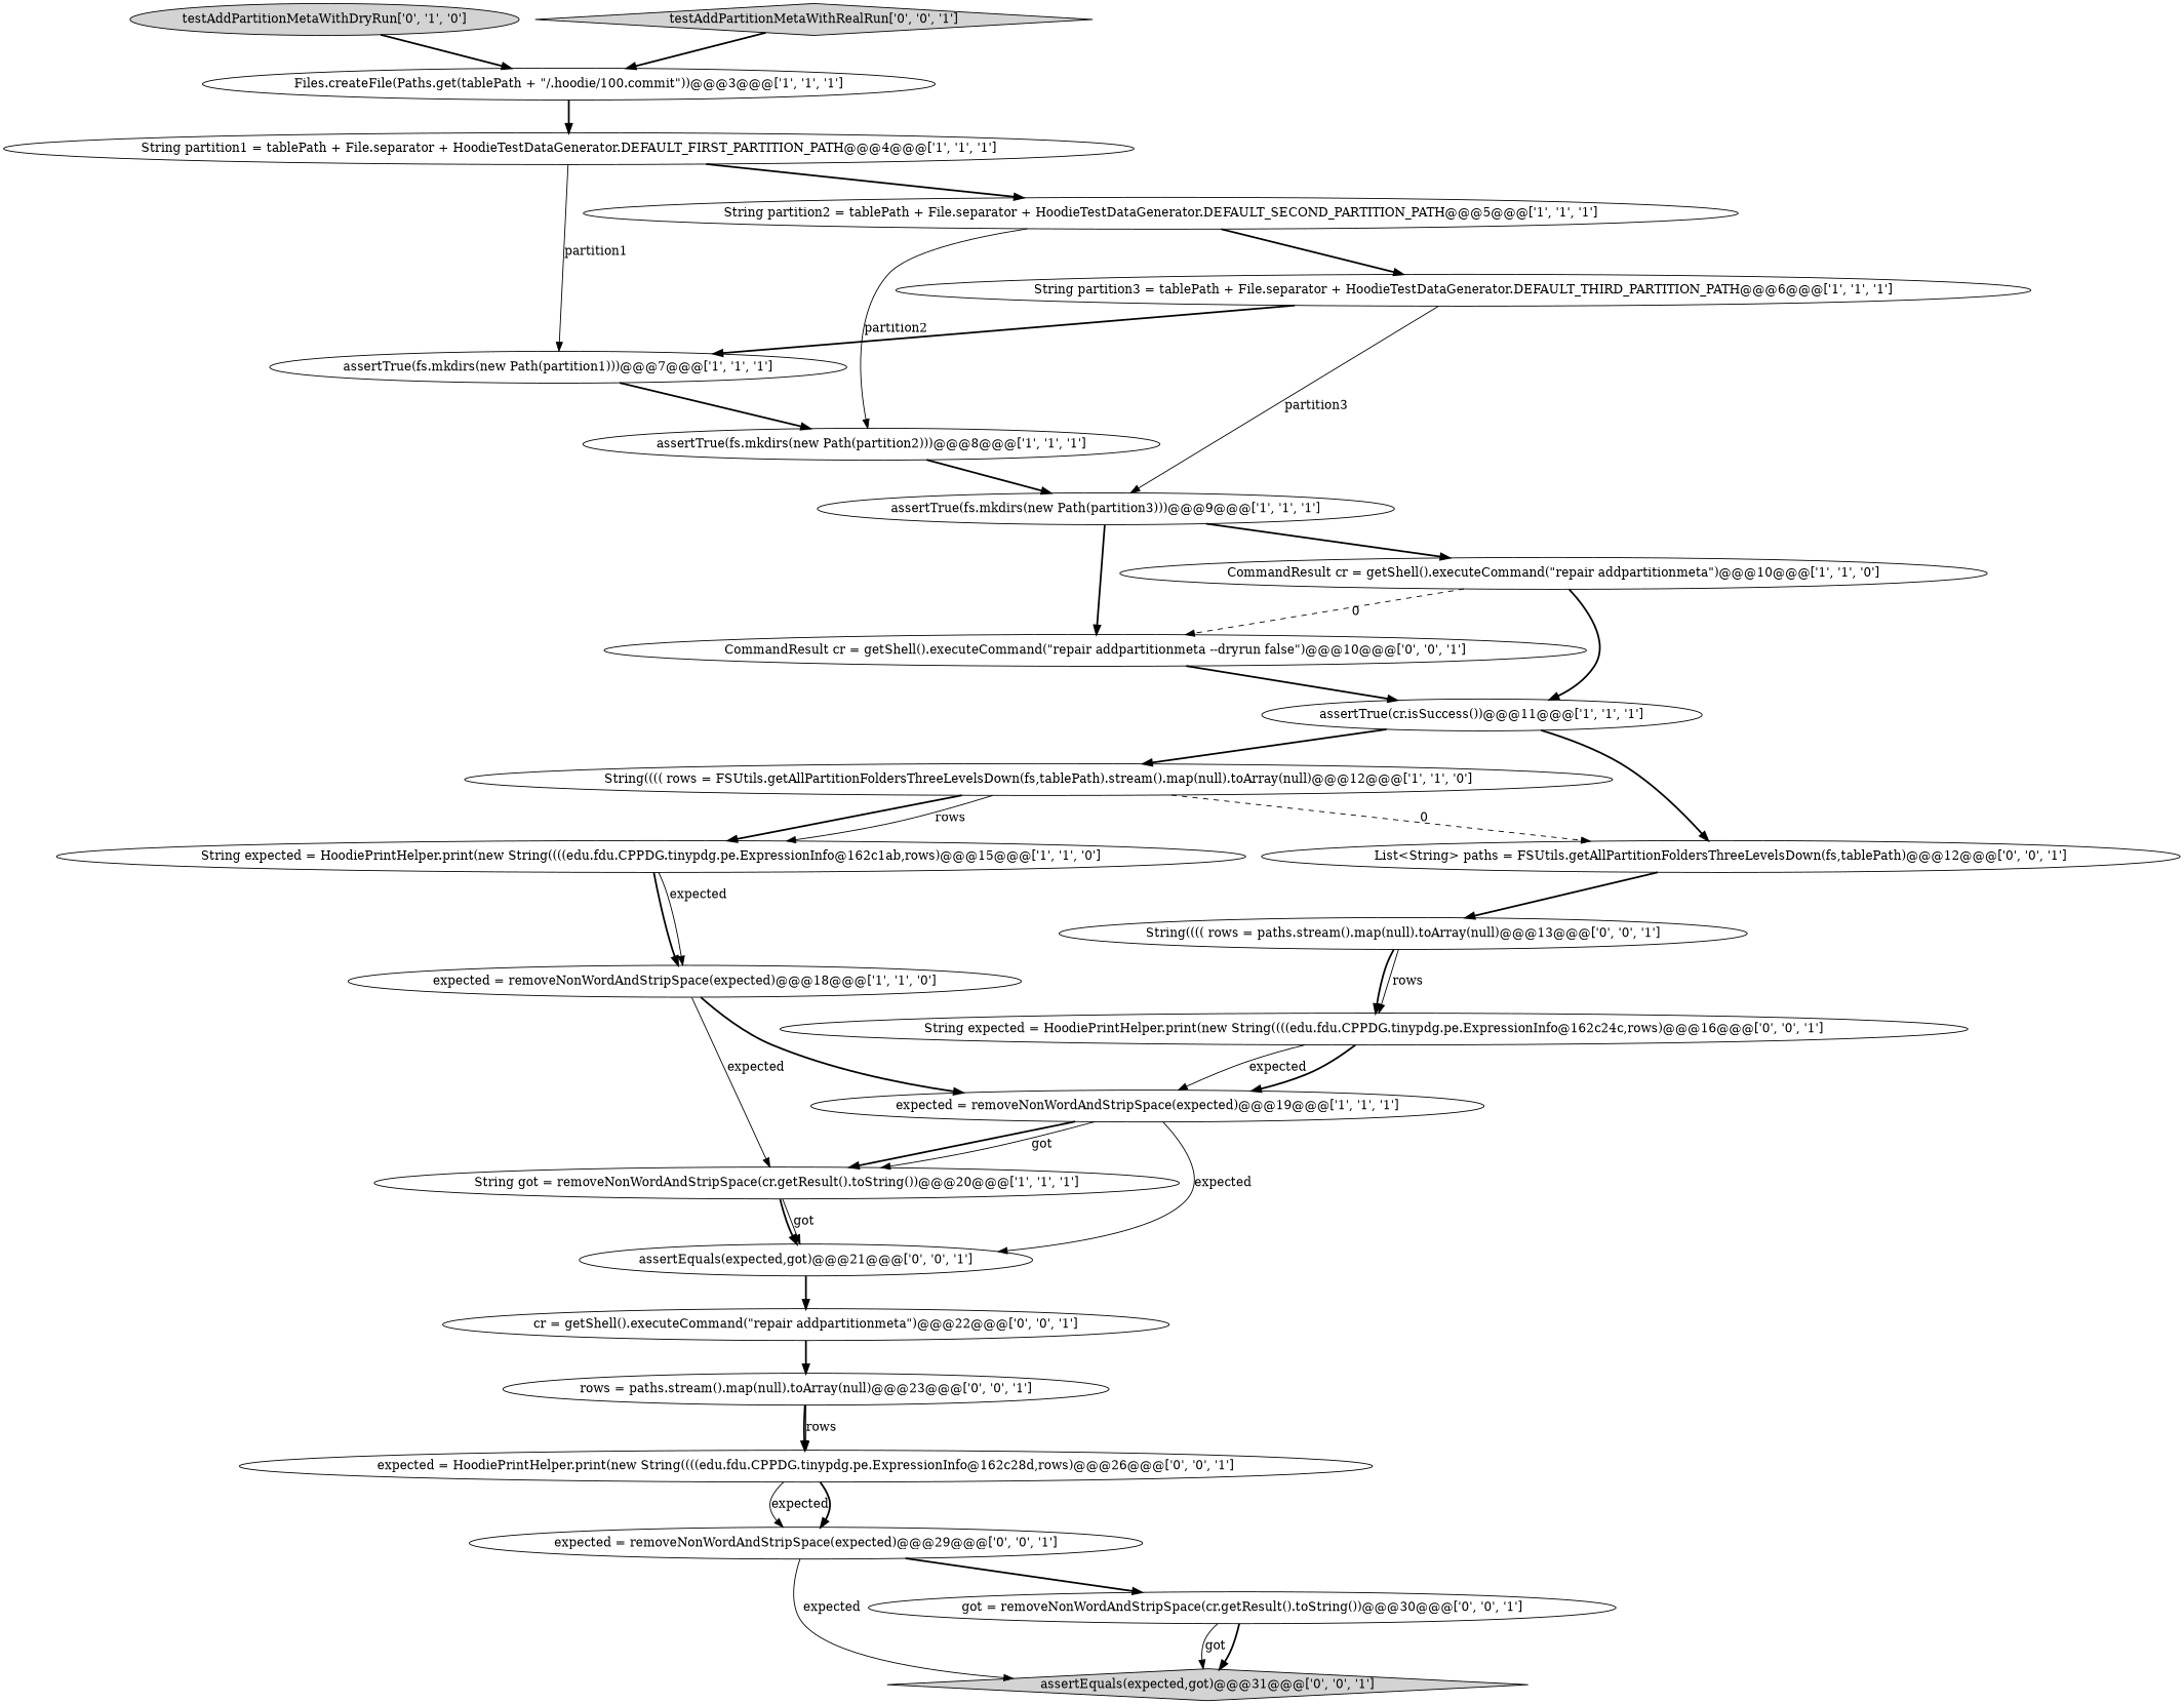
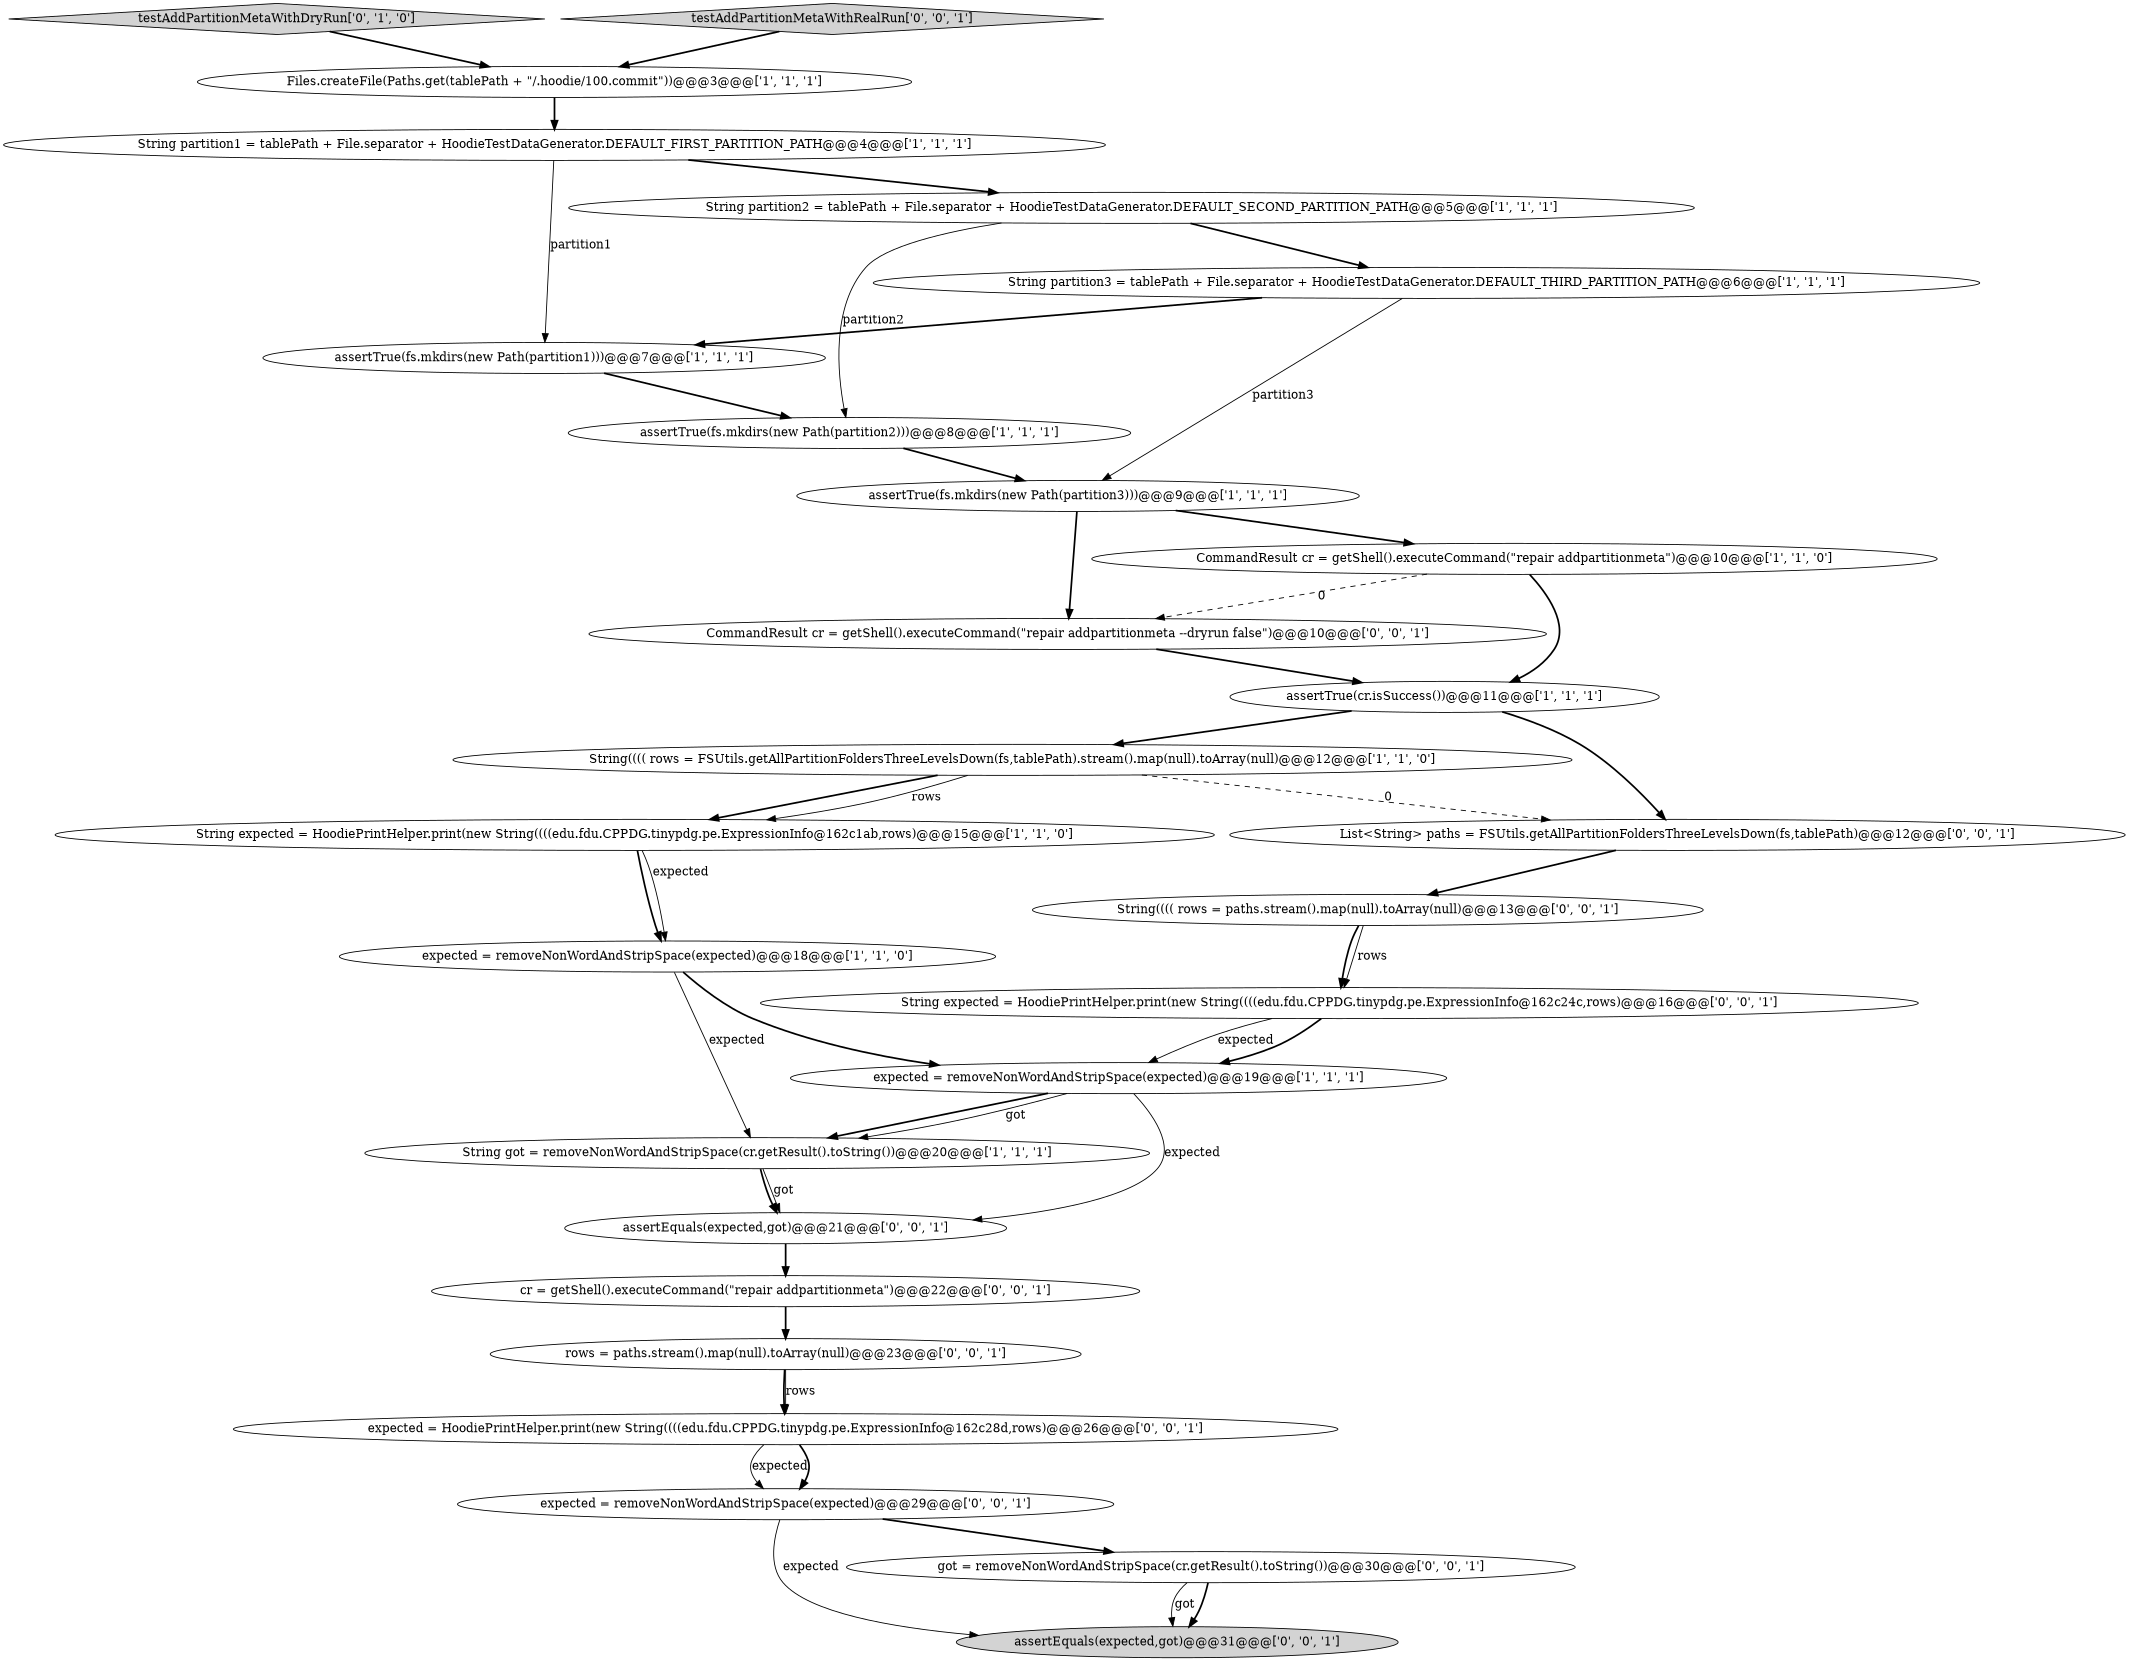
  digraph {
    node [fillcolor=white shape=ellipse style=filled]
    edge [style=bold]
-   n1 [fillcolor=lightgray label="assertEquals(expected,got)@@@31@@@['0', '0', '1']" shape=diamond]
+   n1 [fillcolor=lightgray label="assertEquals(expected,got)@@@31@@@['0', '0', '1']"]
    n2 [label="String expected = HoodiePrintHelper.print(new String((((edu.fdu.CPPDG.tinypdg.pe.ExpressionInfo@162c1ab,rows)@@@15@@@['1', '1', '0']"]
    n3 [label="expected = removeNonWordAndStripSpace(expected)@@@18@@@['1', '1', '0']"]
    n4 [label="expected = removeNonWordAndStripSpace(expected)@@@19@@@['1', '1', '1']"]
    n5 [label="String got = removeNonWordAndStripSpace(cr.getResult().toString())@@@20@@@['1', '1', '1']"]
    n6 [label="String expected = HoodiePrintHelper.print(new String((((edu.fdu.CPPDG.tinypdg.pe.ExpressionInfo@162c24c,rows)@@@16@@@['0', '0', '1']"]
    n7 [label="assertEquals(expected,got)@@@21@@@['0', '0', '1']"]
    n8 [label="assertTrue(fs.mkdirs(new Path(partition1)))@@@7@@@['1', '1', '1']"]
    n9 [label="assertTrue(fs.mkdirs(new Path(partition2)))@@@8@@@['1', '1', '1']"]
    n10 [label="assertTrue(fs.mkdirs(new Path(partition3)))@@@9@@@['1', '1', '1']"]
    n11 [label="cr = getShell().executeCommand(\"repair addpartitionmeta\")@@@22@@@['0', '0', '1']"]
    n12 [label="rows = paths.stream().map(null).toArray(null)@@@23@@@['0', '0', '1']"]
    n13 [label="expected = HoodiePrintHelper.print(new String((((edu.fdu.CPPDG.tinypdg.pe.ExpressionInfo@162c28d,rows)@@@26@@@['0', '0', '1']"]
    n14 [label="String partition1 = tablePath + File.separator + HoodieTestDataGenerator.DEFAULT_FIRST_PARTITION_PATH@@@4@@@['1', '1', '1']"]
    n15 [label="String partition2 = tablePath + File.separator + HoodieTestDataGenerator.DEFAULT_SECOND_PARTITION_PATH@@@5@@@['1', '1', '1']"]
    n16 [label="String partition3 = tablePath + File.separator + HoodieTestDataGenerator.DEFAULT_THIRD_PARTITION_PATH@@@6@@@['1', '1', '1']"]
    n17 [label="expected = removeNonWordAndStripSpace(expected)@@@29@@@['0', '0', '1']"]
    n18 [label="got = removeNonWordAndStripSpace(cr.getResult().toString())@@@30@@@['0', '0', '1']"]
    n19 [label="Files.createFile(Paths.get(tablePath + \"/.hoodie/100.commit\"))@@@3@@@['1', '1', '1']"]
    n20 [label="CommandResult cr = getShell().executeCommand(\"repair addpartitionmeta --dryrun false\")@@@10@@@['0', '0', '1']"]
    n21 [label="CommandResult cr = getShell().executeCommand(\"repair addpartitionmeta\")@@@10@@@['1', '1', '0']"]
    n22 [label="assertTrue(cr.isSuccess())@@@11@@@['1', '1', '1']"]
    n23 [label="String(((( rows = paths.stream().map(null).toArray(null)@@@13@@@['0', '0', '1']"]
    n24 [label="String(((( rows = FSUtils.getAllPartitionFoldersThreeLevelsDown(fs,tablePath).stream().map(null).toArray(null)@@@12@@@['1', '1', '0']"]
    n25 [label="List<String> paths = FSUtils.getAllPartitionFoldersThreeLevelsDown(fs,tablePath)@@@12@@@['0', '0', '1']"]
-   n26 [fillcolor=lightgray label="testAddPartitionMetaWithDryRun['0', '1', '0']"]
+   n26 [fillcolor=lightgray label="testAddPartitionMetaWithDryRun['0', '1', '0']" shape=diamond]
    n27 [fillcolor=lightgray label="testAddPartitionMetaWithRealRun['0', '0', '1']" shape=diamond]
    n2 -> n3
    n2 -> n3 [label=expected style=solid]
    n3 -> n4
    n3 -> n5 [label=expected style=solid]
    n4 -> n5
    n4 -> n5 [label=got style=solid]
    n4 -> n7 [label=expected style=solid]
    n5 -> n7
    n5 -> n7 [label=got style=solid]
    n6 -> n4 [label=expected style=solid]
    n6 -> n4
    n7 -> n11
    n8 -> n9
    n9 -> n10
    n10 -> n20
    n10 -> n21
    n11 -> n12
    n12 -> n13
    n12 -> n13 [label=rows style=solid]
    n13 -> n17 [label=expected style=solid]
    n13 -> n17
    n14 -> n8 [label=partition1 style=solid]
    n14 -> n15
    n15 -> n9 [label=partition2 style=solid]
    n15 -> n16
    n16 -> n8
    n16 -> n10 [label=partition3 style=solid]
    n17 -> n1 [label=expected style=solid]
    n17 -> n18
    n18 -> n1
    n18 -> n1 [label=got style=solid]
    n19 -> n14
    n20 -> n22
    n21 -> n20 [label=0 style=dashed]
    n21 -> n22
    n22 -> n24
    n22 -> n25
    n23 -> n6 [label=rows style=solid]
    n23 -> n6
    n24 -> n2 [label=rows style=solid]
    n24 -> n2
    n24 -> n25 [label=0 style=dashed]
    n25 -> n23
    n26 -> n19
    n27 -> n19
  }
